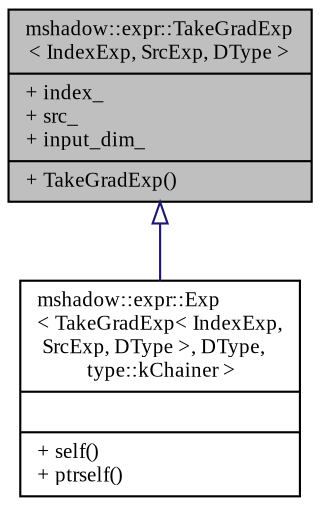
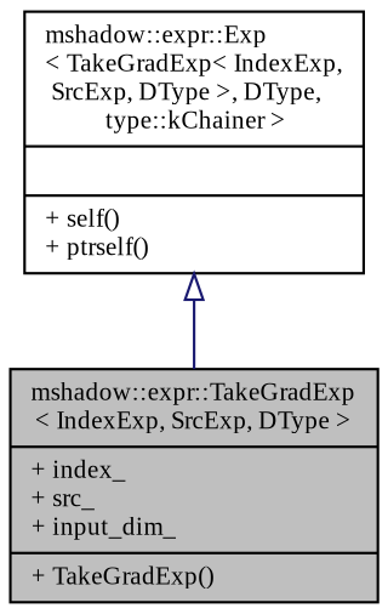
  digraph {
    fontname="Liberation Serif"
    node [color=black fontname="Liberation Serif" fontsize=10 shape=record style=filled]
    n1 [fillcolor=grey75 fontcolor=black height=0.2 label="{mshadow::expr::TakeGradExp\l\< IndexExp, SrcExp, DType \>\n|+ index_\l+ src_\l+ input_dim_\l|+ TakeGradExp()\l}" width=0.4]
    n2 [fillcolor=white height=0.2 label="{mshadow::expr::Exp\l\< TakeGradExp\< IndexExp,\l SrcExp, DType \>, DType,\l type::kChainer \>\n||+ self()\l+ ptrself()\l}" width=0.4]
-   n1 -> n2 [arrowtail=onormal color=midnightblue dir=back fontname="Liberation Serif" fontsize=10 labelfontname=Helvetica labelfontsize=10 style=solid]
+   n2 -> n1 [arrowtail=onormal color=midnightblue dir=back fontname="Liberation Serif" fontsize=10 labelfontname=Helvetica labelfontsize=10 style=solid]
  }
